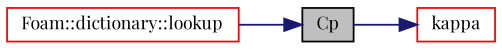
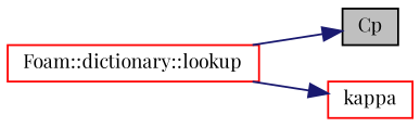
  digraph {
    fontname="Playfair Display"
    rankdir=LR
    node [color=red fontname="Playfair Display" fontsize=10 shape=record]
    edge [color=midnightblue fontname="Playfair Display" fontsize=10 labelfontname=Helvetica labelfontsize=10 style=solid]
    n1 [color=black fillcolor=grey75 fontcolor=black height=0.2 label=Cp style=filled width=0.4]
    n2 [height=0.2 label=kappa width=0.4]
    n3 [height=0.2 label="Foam::dictionary::lookup" width=0.4]
-   n1 -> n2
+   n3 -> n2
    n3 -> n1
  }
